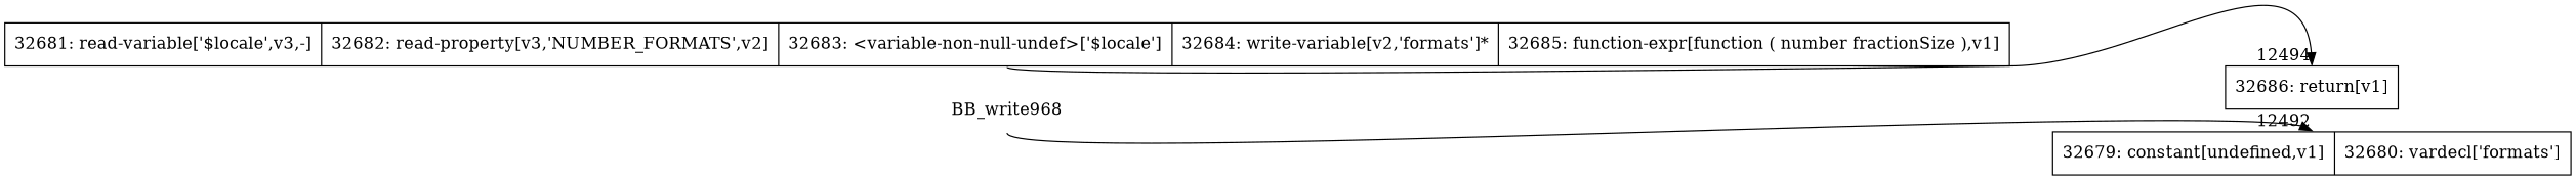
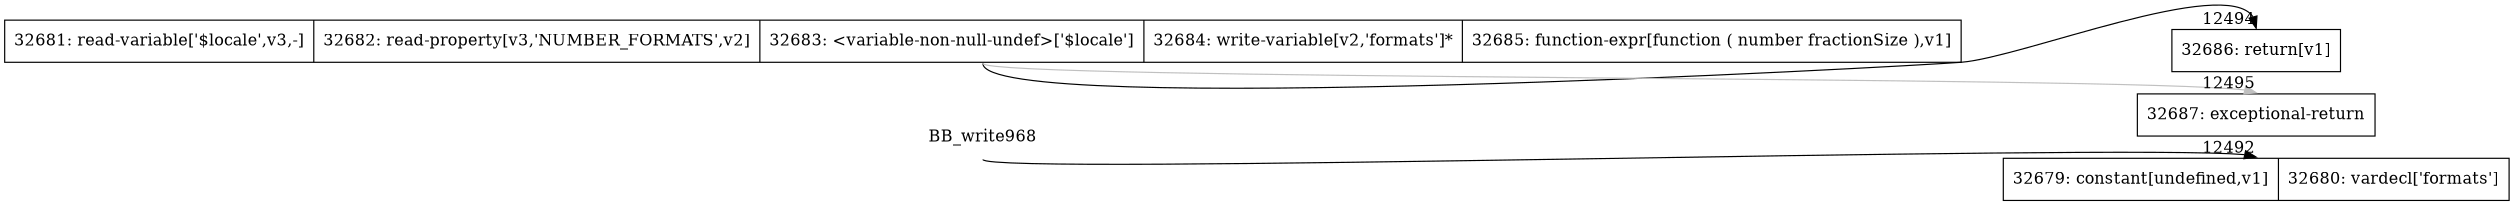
  digraph {
    rankdir=LR
    node [shape=record]
    edge [headport=n tailport=s]
    n1 [label=BB_write968 shape=none]
    n2 [label="{32679: constant[undefined,v1]|32680: vardecl['formats']}"]
    n3 [label="{32681: read-variable['$locale',v3,-]|32682: read-property[v3,'NUMBER_FORMATS',v2]|32683: \<variable-non-null-undef\>['$locale']|32684: write-variable[v2,'formats']*|32685: function-expr[function ( number fractionSize ),v1]}"]
    n4 [label="{32686: return[v1]}"]
+   n5 [label="{32687: exceptional-return}"]
    n1 -> n2 [headlabel="    12492"]
    n3 -> n4 [headlabel="      12494"]
+   n3 -> n5 [color=gray headlabel="      12495"]
  }
